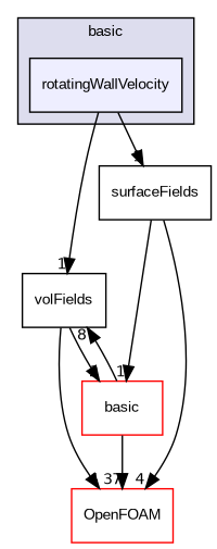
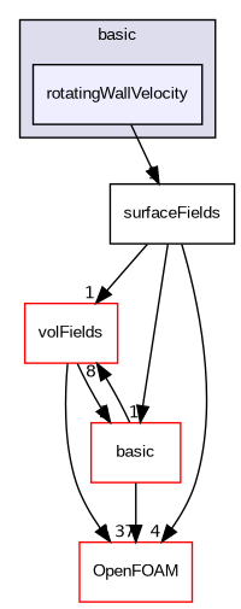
  digraph {
    compound=true
    fontname="Liberation Sans"
    node [fontname="Liberation Sans" fontsize=10 shape=box]
    edge [fontname="Liberation Sans" headlabel=1 labeldistance=1.5 labelfontname=Helvetica labelfontsize=10]
    n1 [fillcolor="#eeeeff" label=rotatingWallVelocity pencolor=black style=filled]
-   n2 [label=volFields]
+   n2 [label=volFields color=red]
    n3 [label=surfaceFields]
    n4 [color=red label=basic]
    n5 [color=red label=OpenFOAM]
    subgraph cluster_1 {
      bgcolor="#ddddee"
      fontsize=10
      label=basic
      pencolor=black
      n1
    }
-   n1 -> n2
+   n3 -> n2
    n1 -> n3
    n2 -> n4 [headlabel=2]
    n2 -> n5 [headlabel=4]
    n3 -> n4
    n3 -> n5 [headlabel=4]
    n4 -> n2 [headlabel=8]
    n4 -> n5 [headlabel=37]
  }
